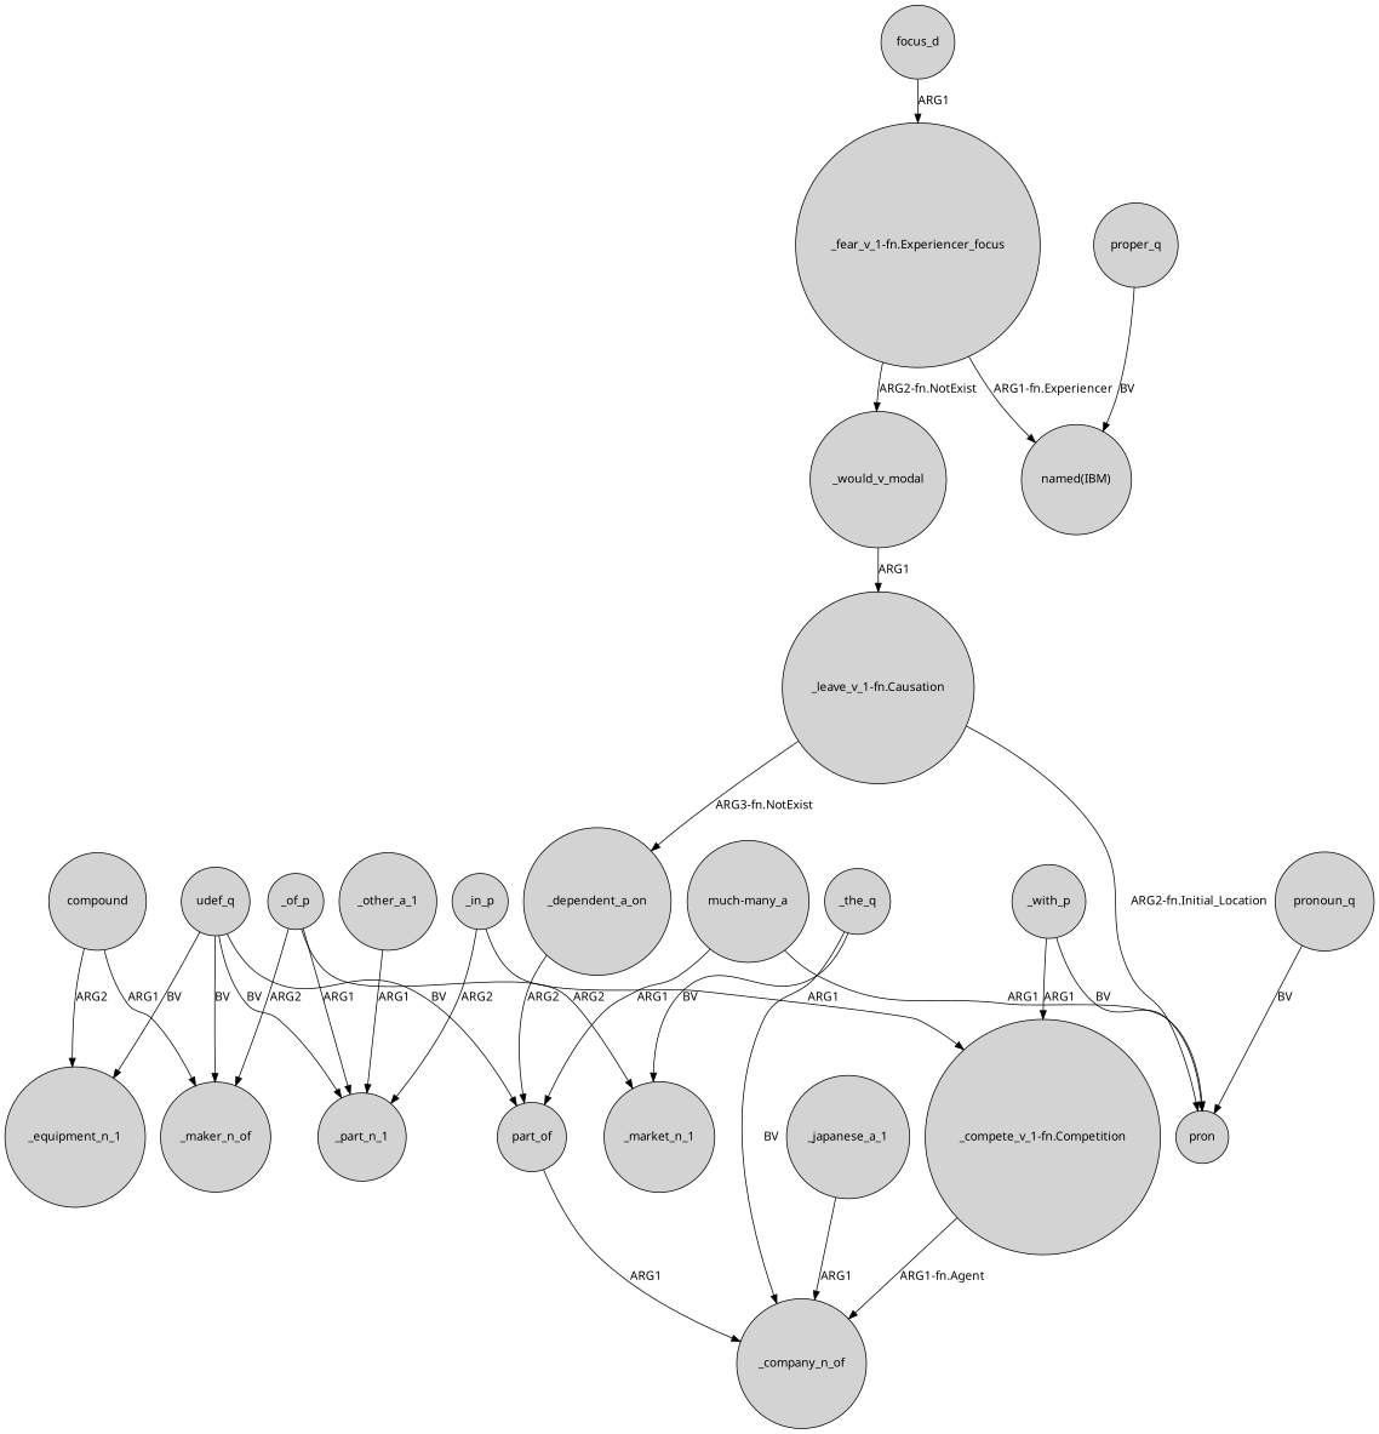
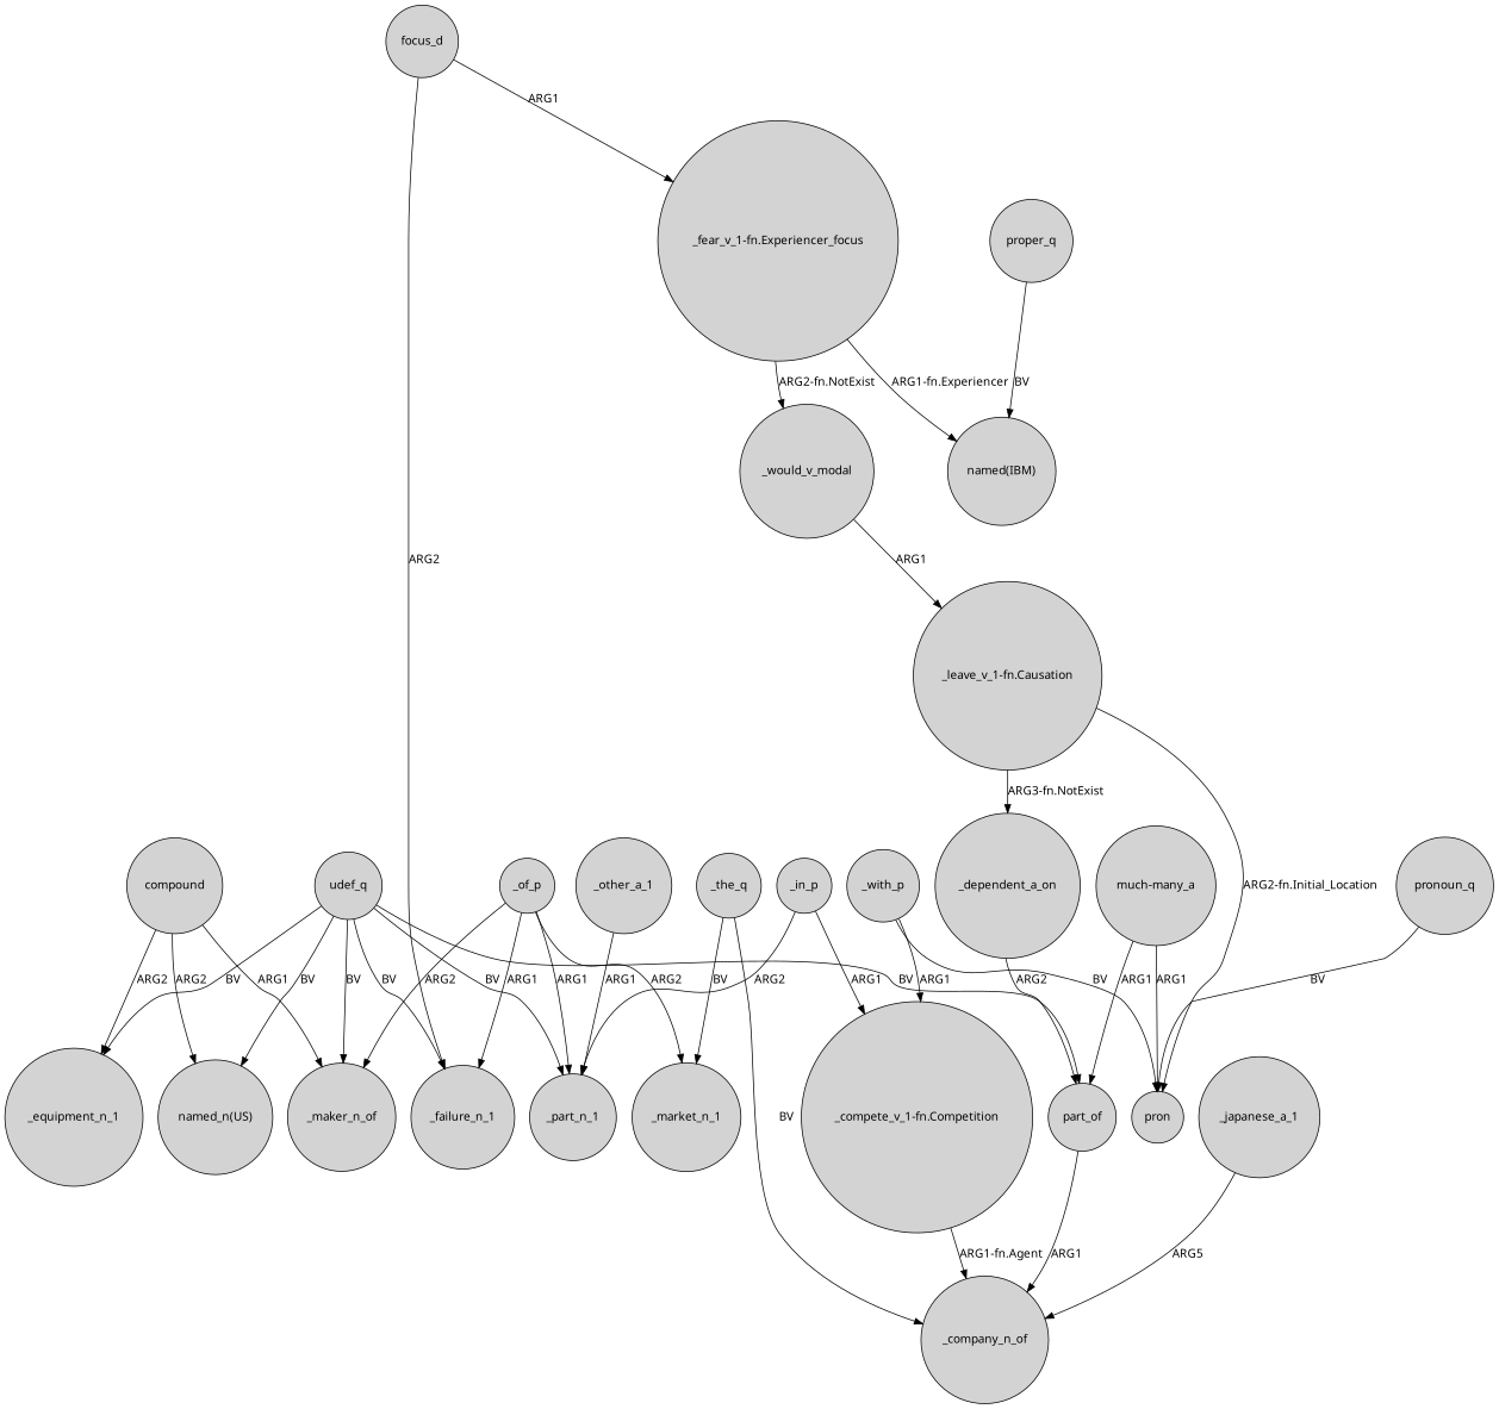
  digraph {
    fontname="Noto Sans"
    node [fontname="Noto Sans" shape=circle style=filled]
    edge [fontname="Noto Sans"]
    udef_q
    _equipment_n_1
    part_of
+   "named_n(US)"
+   _failure_n_1
    _part_n_1
    _maker_n_of
    _company_n_of
    _dependent_a_on
    "_leave_v_1-fn.Causation"
    pron
    "_compete_v_1-fn.Competition"
    _in_p
    compound
    "much-many_a"
    _of_p
    _market_n_1
    proper_q
    "named(IBM)"
    _the_q
    pronoun_q
    _would_v_modal
    _japanese_a_1
    focus_d
    "_fear_v_1-fn.Experiencer_focus"
    _other_a_1
    _with_p
    udef_q -> _equipment_n_1 [label=BV]
    udef_q -> part_of [label=BV]
+   udef_q -> "named_n(US)" [label=BV]
+   udef_q -> _failure_n_1 [label=BV]
    udef_q -> _part_n_1 [label=BV]
    udef_q -> _maker_n_of [label=BV]
    part_of -> _company_n_of [label=ARG1]
    _dependent_a_on -> part_of [label=ARG2]
    "_leave_v_1-fn.Causation" -> _dependent_a_on [label="ARG3-fn.NotExist"]
    "_leave_v_1-fn.Causation" -> pron [label="ARG2-fn.Initial_Location"]
    "_compete_v_1-fn.Competition" -> _company_n_of [label="ARG1-fn.Agent"]
    _in_p -> _part_n_1 [label=ARG2]
    _in_p -> "_compete_v_1-fn.Competition" [label=ARG1]
    compound -> _equipment_n_1 [label=ARG2]
+   compound -> "named_n(US)" [label=ARG2]
    compound -> _maker_n_of [label=ARG1]
    "much-many_a" -> part_of [label=ARG1]
    "much-many_a" -> pron [label=ARG1]
+   _of_p -> _failure_n_1 [label=ARG1]
    _of_p -> _part_n_1 [label=ARG1]
    _of_p -> _maker_n_of [label=ARG2]
    _of_p -> _market_n_1 [label=ARG2]
    proper_q -> "named(IBM)" [label=BV]
    _the_q -> _company_n_of [label=BV]
    _the_q -> _market_n_1 [label=BV]
    pronoun_q -> pron [label=BV]
    _would_v_modal -> "_leave_v_1-fn.Causation" [label=ARG1]
-   _japanese_a_1 -> _company_n_of [label=ARG1]
+   _japanese_a_1 -> _company_n_of [label=ARG5]
+   focus_d -> _failure_n_1 [label=ARG2]
    focus_d -> "_fear_v_1-fn.Experiencer_focus" [label=ARG1]
    "_fear_v_1-fn.Experiencer_focus" -> "named(IBM)" [label="ARG1-fn.Experiencer"]
    "_fear_v_1-fn.Experiencer_focus" -> _would_v_modal [label="ARG2-fn.NotExist"]
    _other_a_1 -> _part_n_1 [label=ARG1]
    _with_p -> pron [label=BV]
    _with_p -> "_compete_v_1-fn.Competition" [label=ARG1]
  }
